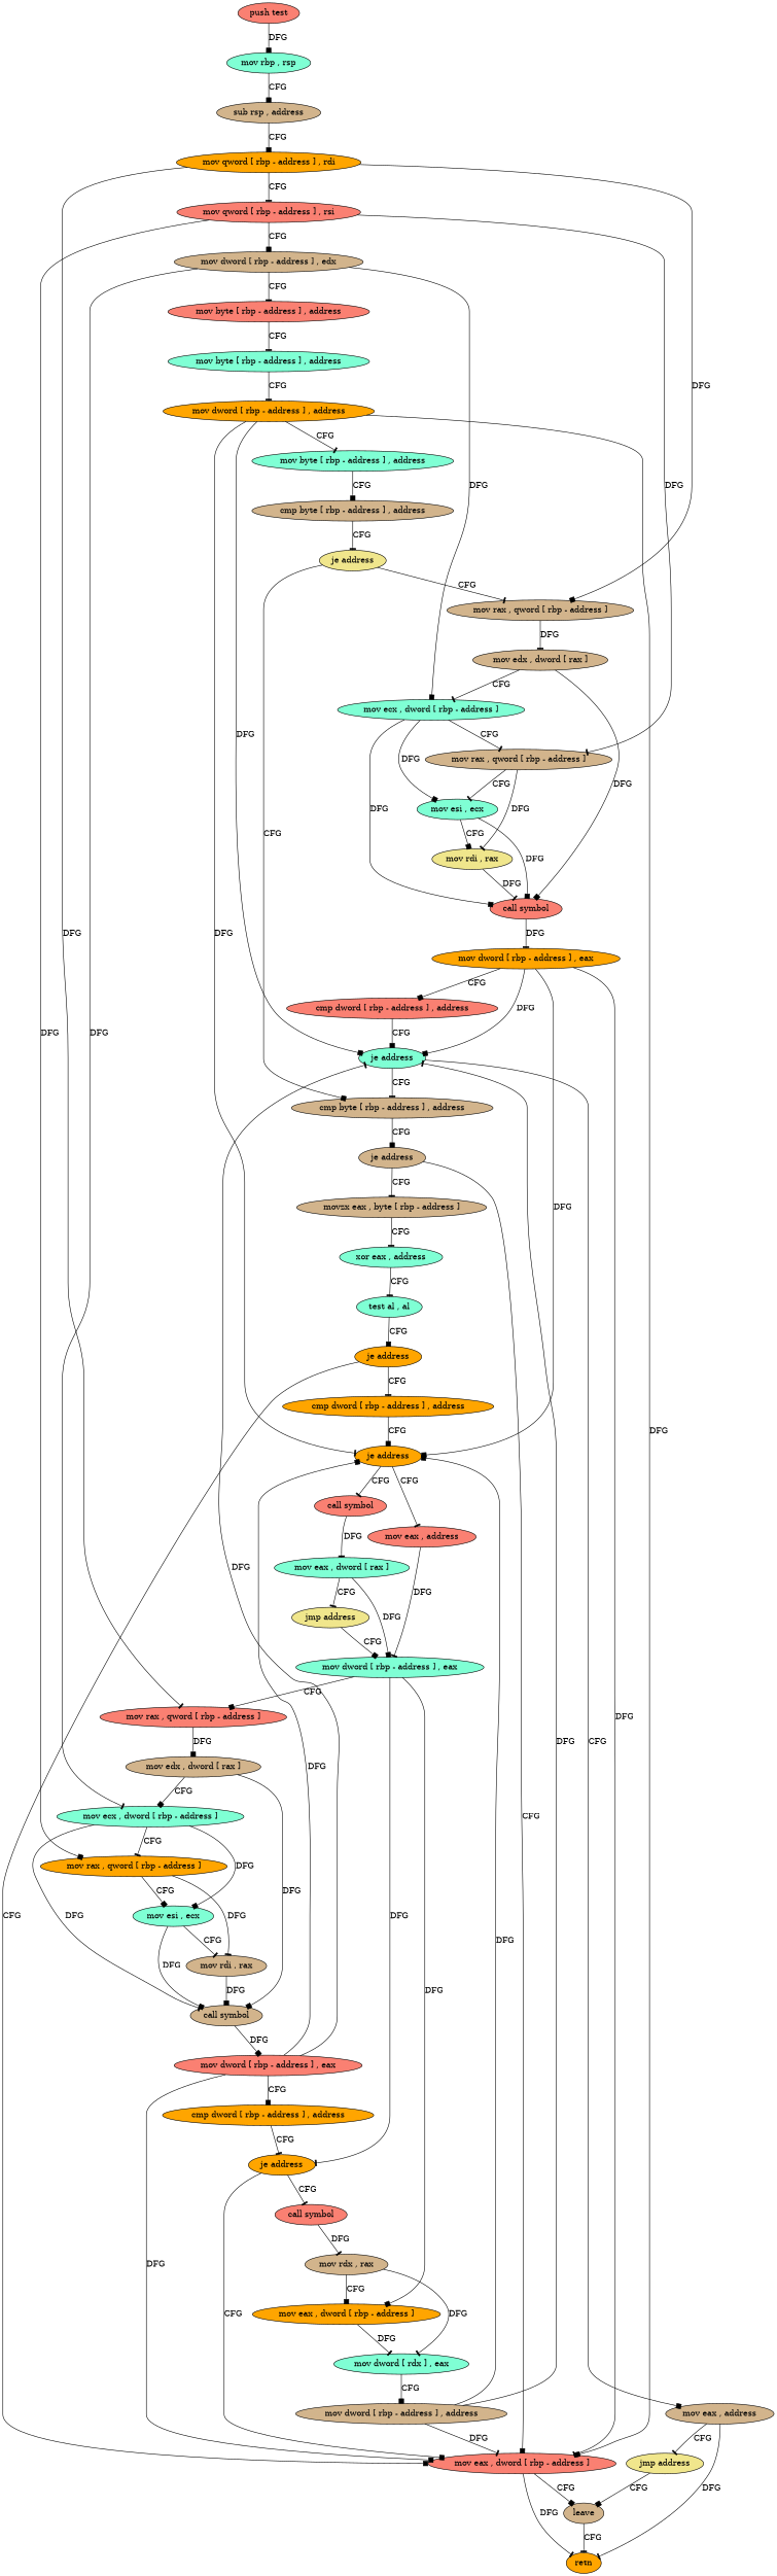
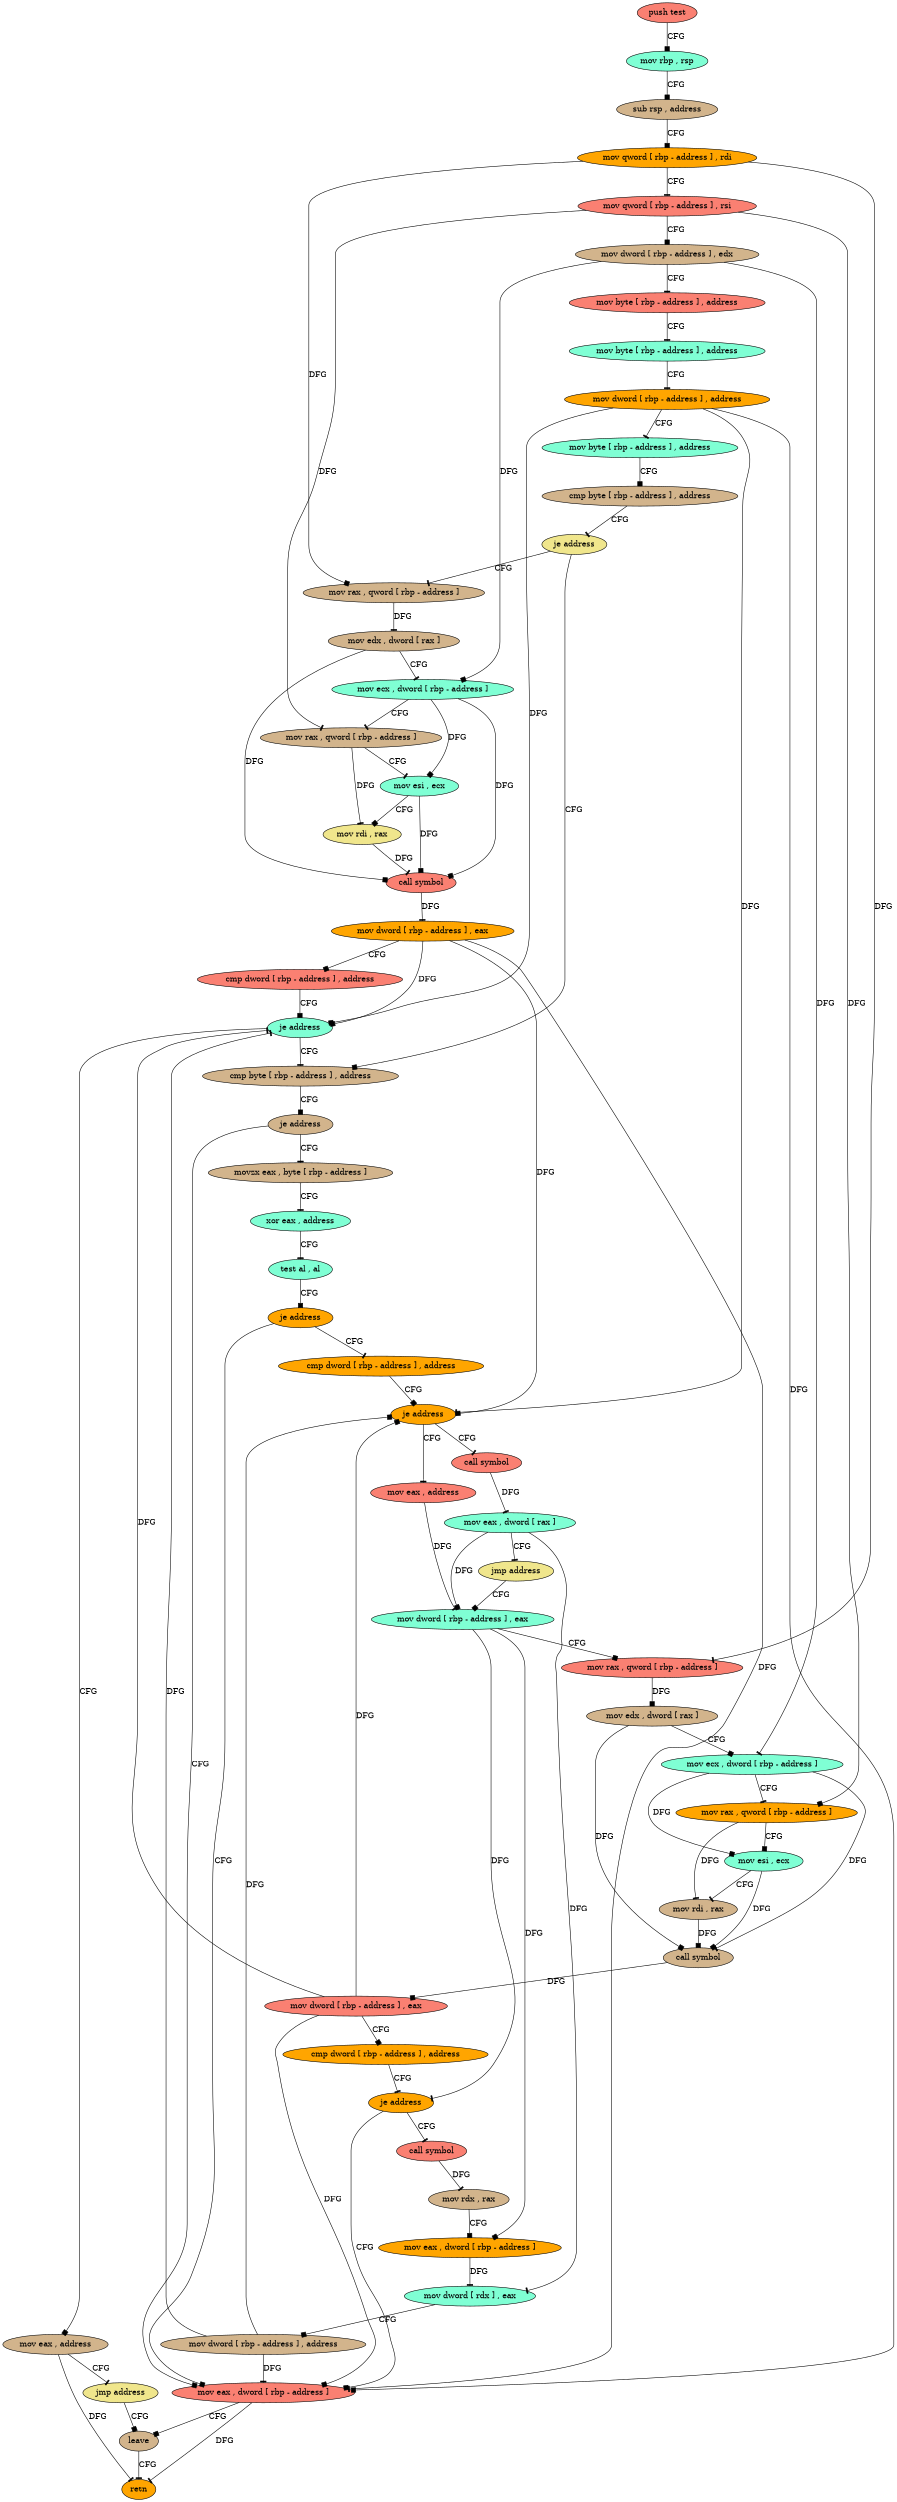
  digraph {
    node [fillcolor=tan style=filled]
    edge [arrowhead=box]
    n1 [fillcolor=salmon label="push test"]
    n2 [fillcolor=aquamarine label="mov rbp , rsp"]
    n3 [label="sub rsp , address"]
    n4 [fillcolor=orange label="mov qword [ rbp - address ] , rdi"]
    n5 [fillcolor=salmon label="mov qword [ rbp - address ] , rsi"]
    n6 [label="mov rax , qword [ rbp - address ]"]
    n7 [fillcolor=salmon label="mov rax , qword [ rbp - address ]"]
    n8 [label="mov dword [ rbp - address ] , edx"]
    n9 [label="mov rax , qword [ rbp - address ]"]
    n10 [fillcolor=orange label="mov rax , qword [ rbp - address ]"]
    n11 [label="mov edx , dword [ rax ]"]
    n12 [label="mov edx , dword [ rax ]"]
    n13 [fillcolor=salmon label="mov byte [ rbp - address ] , address"]
    n14 [fillcolor=aquamarine label="mov ecx , dword [ rbp - address ]"]
    n15 [fillcolor=aquamarine label="mov ecx , dword [ rbp - address ]"]
    n16 [fillcolor=aquamarine label="mov esi , ecx"]
    n17 [fillcolor=khaki label="mov rdi , rax"]
    n18 [fillcolor=aquamarine label="mov esi , ecx"]
    n19 [label="mov rdi , rax"]
    n20 [fillcolor=aquamarine label="mov byte [ rbp - address ] , address"]
    n21 [fillcolor=salmon label="call symbol"]
    n22 [label="call symbol"]
    n23 [fillcolor=orange label="mov dword [ rbp - address ] , address"]
    n24 [fillcolor=aquamarine label="mov byte [ rbp - address ] , address"]
    n25 [fillcolor=salmon label="mov eax , dword [ rbp - address ]"]
    n26 [fillcolor=aquamarine label="je address"]
    n27 [fillcolor=orange label="je address"]
    n28 [label="cmp byte [ rbp - address ] , address"]
    n29 [label=leave]
    n30 [fillcolor=orange label=retn]
    n31 [label="cmp byte [ rbp - address ] , address"]
    n32 [label="mov eax , address"]
    n33 [fillcolor=salmon label="mov eax , address"]
    n34 [fillcolor=salmon label="call symbol"]
    n35 [fillcolor=khaki label="je address"]
    n36 [label="je address"]
    n37 [label="movzx eax , byte [ rbp - address ]"]
    n38 [fillcolor=aquamarine label="xor eax , address"]
    n39 [fillcolor=aquamarine label="test al , al"]
    n40 [fillcolor=orange label="mov dword [ rbp - address ] , eax"]
    n41 [fillcolor=salmon label="cmp dword [ rbp - address ] , address"]
    n42 [fillcolor=khaki label="jmp address"]
    n43 [fillcolor=orange label="je address"]
    n44 [fillcolor=orange label="cmp dword [ rbp - address ] , address"]
    n45 [fillcolor=aquamarine label="mov dword [ rbp - address ] , eax"]
    n46 [fillcolor=aquamarine label="mov eax , dword [ rax ]"]
    n47 [fillcolor=orange label="mov eax , dword [ rbp - address ]"]
    n48 [fillcolor=orange label="je address"]
    n49 [fillcolor=khaki label="jmp address"]
    n50 [fillcolor=aquamarine label="mov dword [ rdx ] , eax"]
    n51 [fillcolor=salmon label="call symbol"]
    n52 [label="mov rdx , rax"]
    n53 [label="mov dword [ rbp - address ] , address"]
    n54 [fillcolor=salmon label="mov dword [ rbp - address ] , eax"]
    n55 [fillcolor=orange label="cmp dword [ rbp - address ] , address"]
-   n1 -> n2 [label=DFG]
+   n1 -> n2 [label=CFG]
    n2 -> n3 [label=CFG]
    n3 -> n4 [label=CFG]
    n4 -> n5 [arrowhead=tee label=CFG]
    n4 -> n6 [label=DFG]
    n4 -> n7 [arrowhead=tee label=DFG]
    n5 -> n8 [label=CFG]
    n5 -> n9 [arrowhead=tee label=DFG]
    n5 -> n10 [label=DFG]
    n6 -> n11 [arrowhead=tee label=DFG]
    n7 -> n12 [label=DFG]
    n8 -> n13 [arrowhead=tee label=CFG]
    n8 -> n14 [label=DFG]
    n8 -> n15 [arrowhead=tee label=DFG]
    n9 -> n16 [arrowhead=tee label=CFG]
    n9 -> n17 [arrowhead=tee label=DFG]
    n10 -> n18 [label=CFG]
    n10 -> n19 [arrowhead=tee label=DFG]
    n11 -> n14 [arrowhead=tee label=CFG]
    n11 -> n21 [label=DFG]
    n12 -> n15 [label=CFG]
    n12 -> n22 [label=DFG]
    n13 -> n20 [arrowhead=tee label=CFG]
    n14 -> n9 [arrowhead=tee label=CFG]
    n14 -> n16 [label=DFG]
    n14 -> n21 [label=DFG]
    n15 -> n10 [arrowhead=tee label=CFG]
    n15 -> n18 [label=DFG]
    n15 -> n22 [arrowhead=tee label=DFG]
    n16 -> n17 [label=CFG]
    n16 -> n21 [label=DFG]
    n17 -> n21 [arrowhead=tee label=DFG]
    n18 -> n19 [arrowhead=tee label=CFG]
    n18 -> n22 [label=DFG]
    n19 -> n22 [label=DFG]
    n20 -> n23 [arrowhead=tee label=CFG]
    n21 -> n40 [arrowhead=tee label=DFG]
    n22 -> n54 [label=DFG]
    n23 -> n24 [arrowhead=tee label=CFG]
    n23 -> n25 [label=DFG]
    n23 -> n26 [label=DFG]
    n23 -> n27 [arrowhead=tee label=DFG]
    n24 -> n28 [label=CFG]
    n25 -> n29 [label=CFG]
    n25 -> n30 [arrowhead=tee label=DFG]
    n26 -> n31 [arrowhead=tee label=CFG]
    n26 -> n32 [label=CFG]
    n27 -> n33 [arrowhead=tee label=CFG]
    n27 -> n34 [arrowhead=tee label=CFG]
    n28 -> n35 [arrowhead=tee label=CFG]
    n29 -> n30 [arrowhead=tee label=CFG]
    n31 -> n36 [label=CFG]
    n32 -> n30 [arrowhead=tee label=DFG]
    n32 -> n42 [arrowhead=tee label=CFG]
    n33 -> n45 [arrowhead=tee label=DFG]
    n34 -> n46 [arrowhead=tee label=DFG]
    n35 -> n6 [arrowhead=tee label=CFG]
    n35 -> n31 [label=CFG]
    n36 -> n25 [label=CFG]
    n36 -> n37 [arrowhead=tee label=CFG]
    n37 -> n38 [arrowhead=tee label=CFG]
    n38 -> n39 [arrowhead=tee label=CFG]
    n39 -> n43 [label=CFG]
    n40 -> n25 [arrowhead=tee label=DFG]
    n40 -> n26 [label=DFG]
    n40 -> n27 [label=DFG]
    n40 -> n41 [label=CFG]
    n41 -> n26 [label=CFG]
    n42 -> n29 [label=CFG]
    n43 -> n25 [label=CFG]
    n43 -> n44 [arrowhead=tee label=CFG]
    n44 -> n27 [label=CFG]
    n45 -> n7 [label=CFG]
    n45 -> n47 [label=DFG]
    n45 -> n48 [arrowhead=tee label=DFG]
    n46 -> n45 [label=DFG]
    n46 -> n49 [arrowhead=tee label=CFG]
    n47 -> n50 [arrowhead=tee label=DFG]
    n48 -> n25 [label=CFG]
    n48 -> n51 [arrowhead=tee label=CFG]
    n49 -> n45 [label=CFG]
    n50 -> n53 [label=CFG]
    n51 -> n52 [arrowhead=tee label=DFG]
    n52 -> n47 [label=CFG]
-   n52 -> n50 [arrowhead=tee label=DFG]
+   n46 -> n50 [arrowhead=tee label=DFG]
    n53 -> n25 [arrowhead=tee label=DFG]
    n53 -> n26 [arrowhead=tee label=DFG]
    n53 -> n27 [label=DFG]
    n54 -> n25 [label=DFG]
    n54 -> n26 [arrowhead=tee label=DFG]
    n54 -> n27 [label=DFG]
    n54 -> n55 [label=CFG]
    n55 -> n48 [arrowhead=tee label=CFG]
  }
